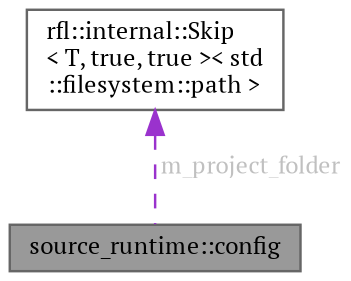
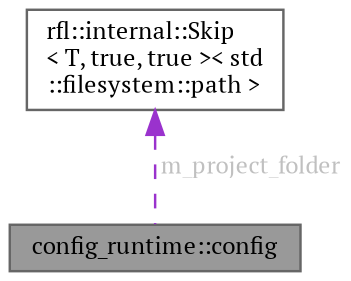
  digraph {
    fontname="PT Serif"
    node [color=gray40 fontname="PT Serif" fontsize=10 shape=box style=filled]
-   n1 [fillcolor=grey60 fontcolor=black height=0.2 label="source_runtime::config" width=0.4]
+   n1 [fillcolor=grey60 fontcolor=black height=0.2 label="config_runtime::config" width=0.4]
    n2 [fillcolor=white height=0.2 label="rfl::internal::Skip\l\< T, true, true \>\< std\l::filesystem::path \>" width=0.4]
    n2 -> n1 [color=darkorchid3 dir=back fontcolor=grey fontname="PT Serif" fontsize=10 label=" m_project_folder" labelfontname=Helvetica labelfontsize=10 style=dashed]
  }
